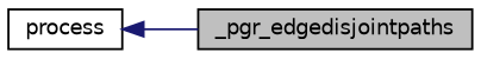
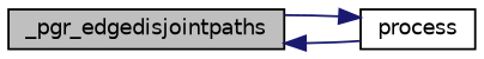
  digraph {
    rankdir=LR
    node [color=black fontname=Helvetica fontsize=10 shape=record style=filled]
    edge [color=midnightblue dir=back fontname=Helvetica fontsize=10 labelfontname=Helvetica labelfontsize=10 style=solid]
    n1 [fillcolor=grey75 fontcolor=black height=0.2 label=_pgr_edgedisjointpaths width=0.4]
    n2 [fillcolor=white height=0.2 label=process width=0.4]
+   n1 -> n2
    n2 -> n1
  }
